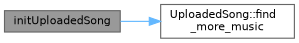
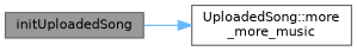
  digraph {
    rankdir=LR
    node [fontname=Helvetica fontsize=10 shape=box style=filled]
    n1 [color=gray40 fillcolor=grey60 fontcolor=black height=0.2 label=initUploadedSong width=0.4]
-   n2 [color=grey40 fillcolor=white height=0.2 label="UploadedSong::find\l_more_music" width=0.4]
+   n2 [color=grey40 fillcolor=white height=0.2 label="UploadedSong::more\l_more_music" width=0.4]
    n1 -> n2 [color=steelblue1 fontname=Helvetica fontsize=10 labelfontname=Helvetica labelfontsize=10 style=solid]
  }
